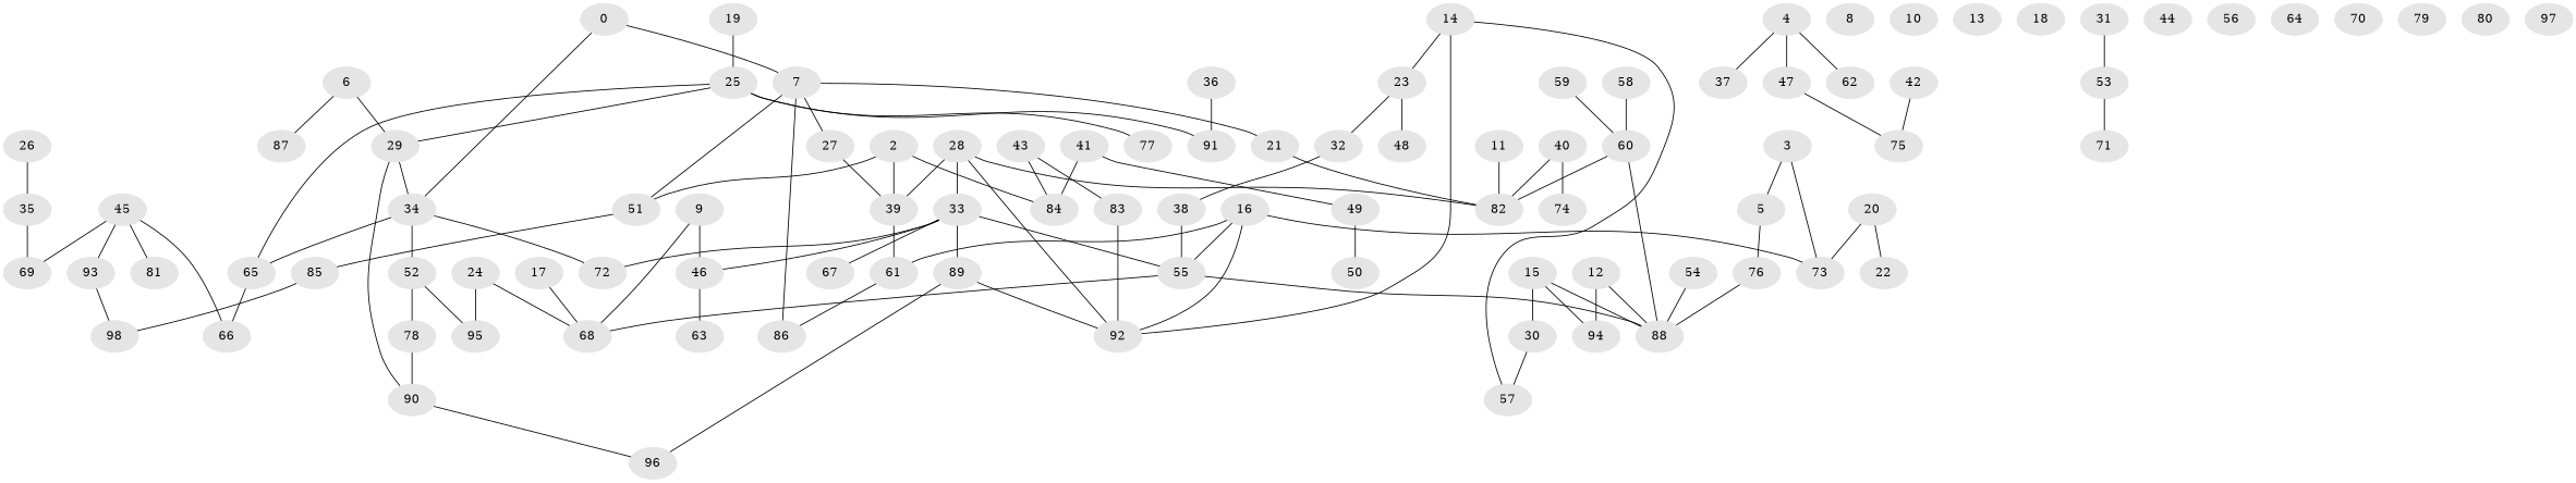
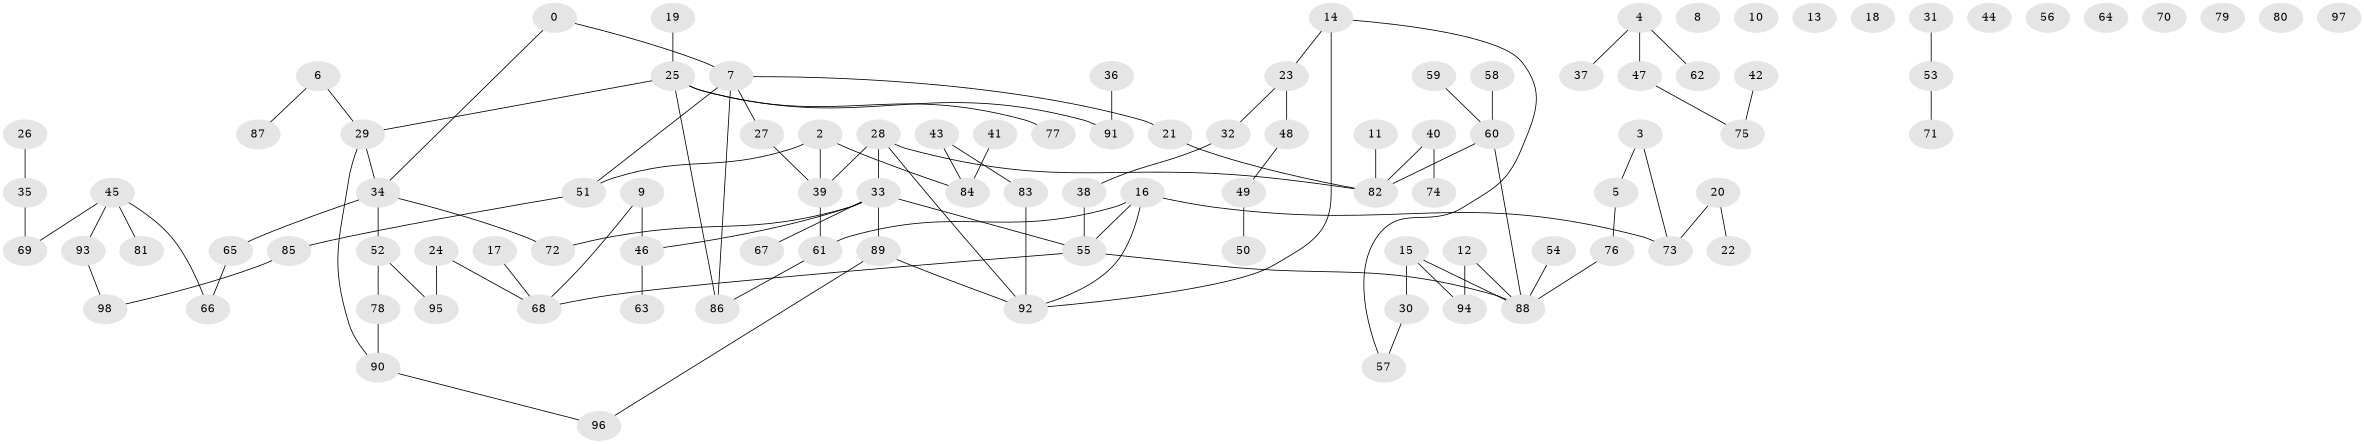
  graph {
    node [color=gray90 style=filled]
    n1 [label=0]
    7
    34
    51
    21
    27
    86
    72
    52
    65
    2
    39
    84
    61
    85
    3
    5
    73
    76
    4
    37
    47
    62
    75
    88
    6
    29
    87
    90
    82
    8
    9
    46
    68
    63
    10
    11
    12
    94
    13
    14
    23
    57
    92
    32
    48
    15
    30
    16
    55
    17
    18
    19
    25
    77
    91
    20
    22
    38
    49
    24
    95
    26
    35
    69
    28
    33
    67
    89
    96
    31
    53
    71
    78
    66
    36
    40
    74
    41
    42
    43
    83
    44
    45
    81
    93
    98
    50
    54
    56
    58
    60
    59
    64
    70
    79
    80
    97
    n1 -- 7
    n1 -- 34
    7 -- 51
    7 -- 21
    7 -- 27
    7 -- 86
    34 -- 72
    34 -- 52
    34 -- 65
    51 -- 85
    21 -- 82
    27 -- 39
    52 -- 95
    52 -- 78
    65 -- 66
    2 -- 51
    2 -- 39
    2 -- 84
    39 -- 61
    61 -- 86
    85 -- 98
    3 -- 5
    3 -- 73
    5 -- 76
    76 -- 88
    4 -- 37
    4 -- 47
    4 -- 62
    47 -- 75
    6 -- 29
    6 -- 87
    29 -- 34
    29 -- 90
    90 -- 96
    9 -- 46
    9 -- 68
    46 -- 63
    11 -- 82
    12 -- 88
    12 -- 94
    14 -- 23
    14 -- 57
    14 -- 92
    23 -- 32
    23 -- 48
    32 -- 38
-   41 -- 49
+   48 -- 49
    15 -- 88
    15 -- 94
    15 -- 30
    30 -- 57
    16 -- 61
    16 -- 73
    16 -- 92
    16 -- 55
    55 -- 88
    55 -- 68
    17 -- 68
    19 -- 25
-   25 -- 65
+   25 -- 86
    25 -- 29
    25 -- 77
    25 -- 91
    20 -- 73
    20 -- 22
    38 -- 55
    49 -- 50
    24 -- 68
    24 -- 95
    26 -- 35
    35 -- 69
    28 -- 39
    28 -- 82
    28 -- 92
    28 -- 33
    33 -- 72
    33 -- 46
    33 -- 55
    33 -- 67
    33 -- 89
    89 -- 92
    89 -- 96
    31 -- 53
    53 -- 71
    78 -- 90
    36 -- 91
    40 -- 82
    40 -- 74
    41 -- 84
    42 -- 75
    43 -- 84
    43 -- 83
    83 -- 92
    45 -- 69
    45 -- 66
    45 -- 81
    45 -- 93
    93 -- 98
    54 -- 88
    58 -- 60
    60 -- 88
    60 -- 82
    59 -- 60
  }
